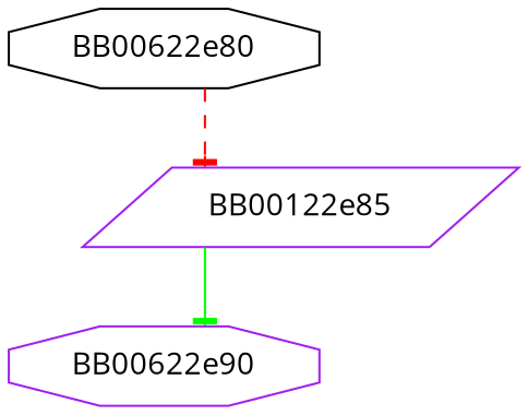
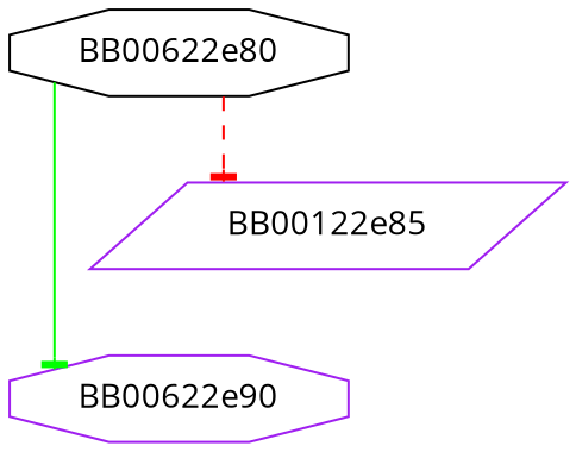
  digraph {
    fontname="Open Sans"
    splines=ortho
    node [color=purple fontname="Open Sans" shape=octagon]
    edge [arrowhead=tee fontname="Open Sans"]
    BB00622e80 [color=black]
    BB00622e90
    n3 [label=BB00122e85 shape=parallelogram]
-   n3 -> BB00622e90 [color=green style=solid]
+   BB00622e80 -> BB00622e90 [color=green style=solid]
    BB00622e80 -> n3 [color=red style=dashed]
  }
